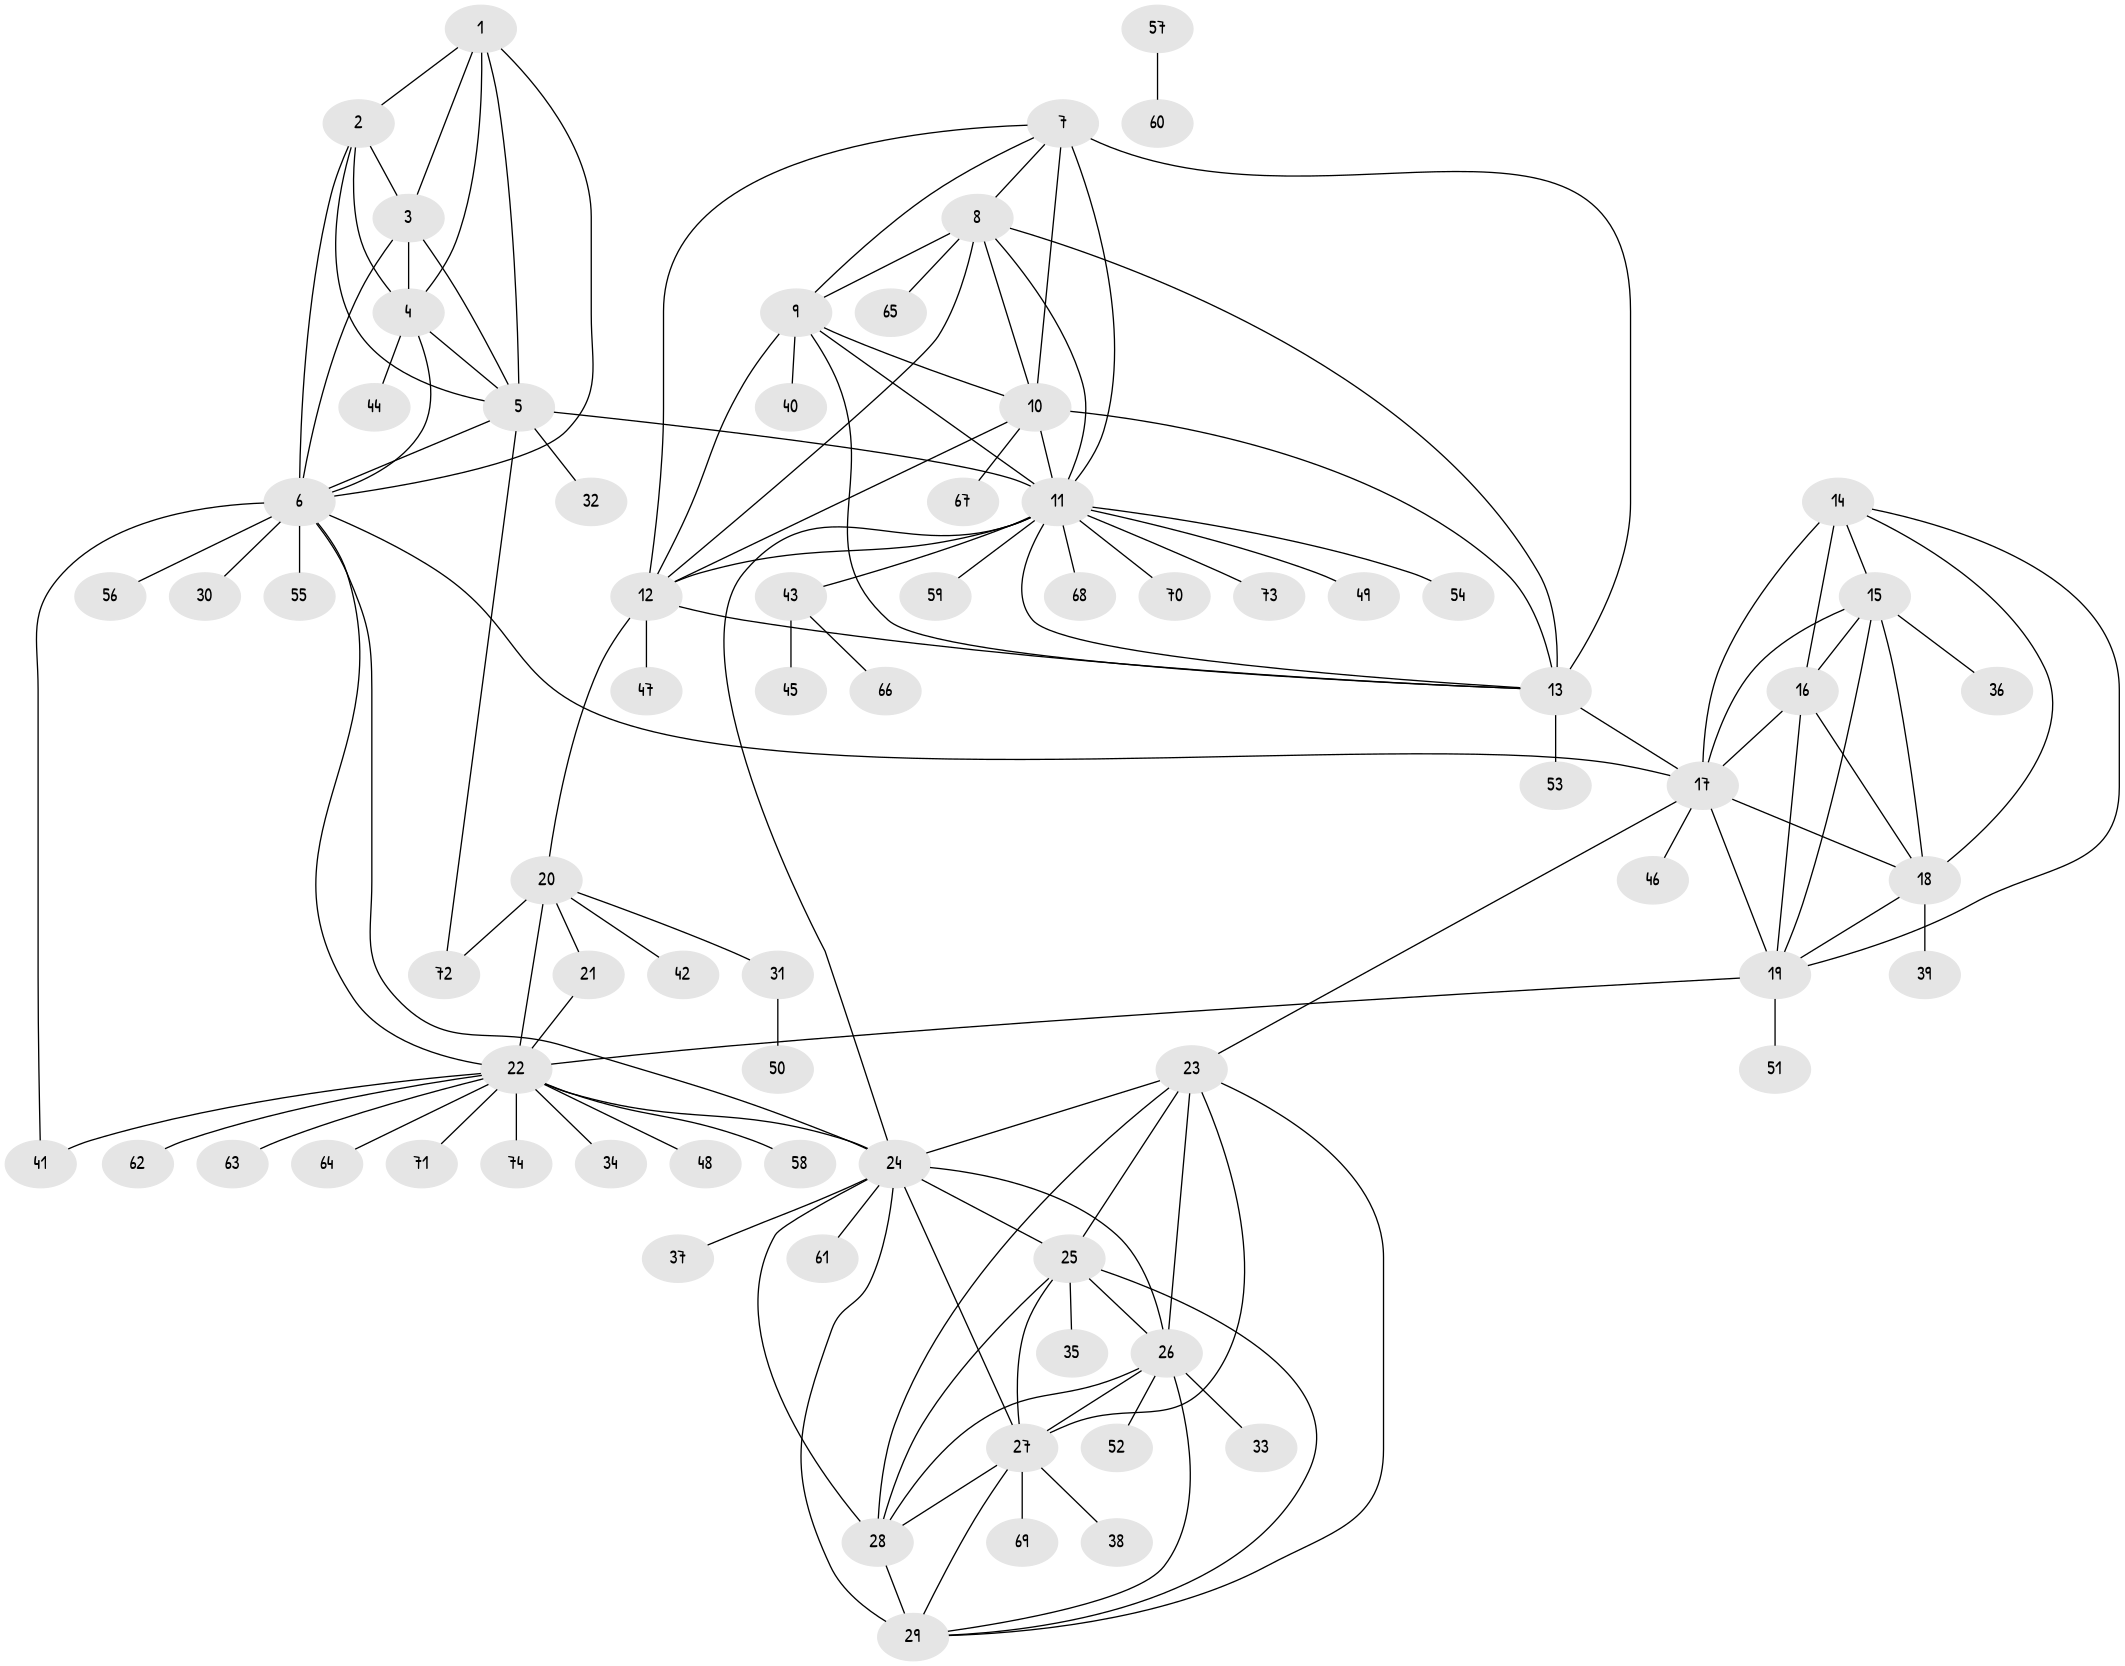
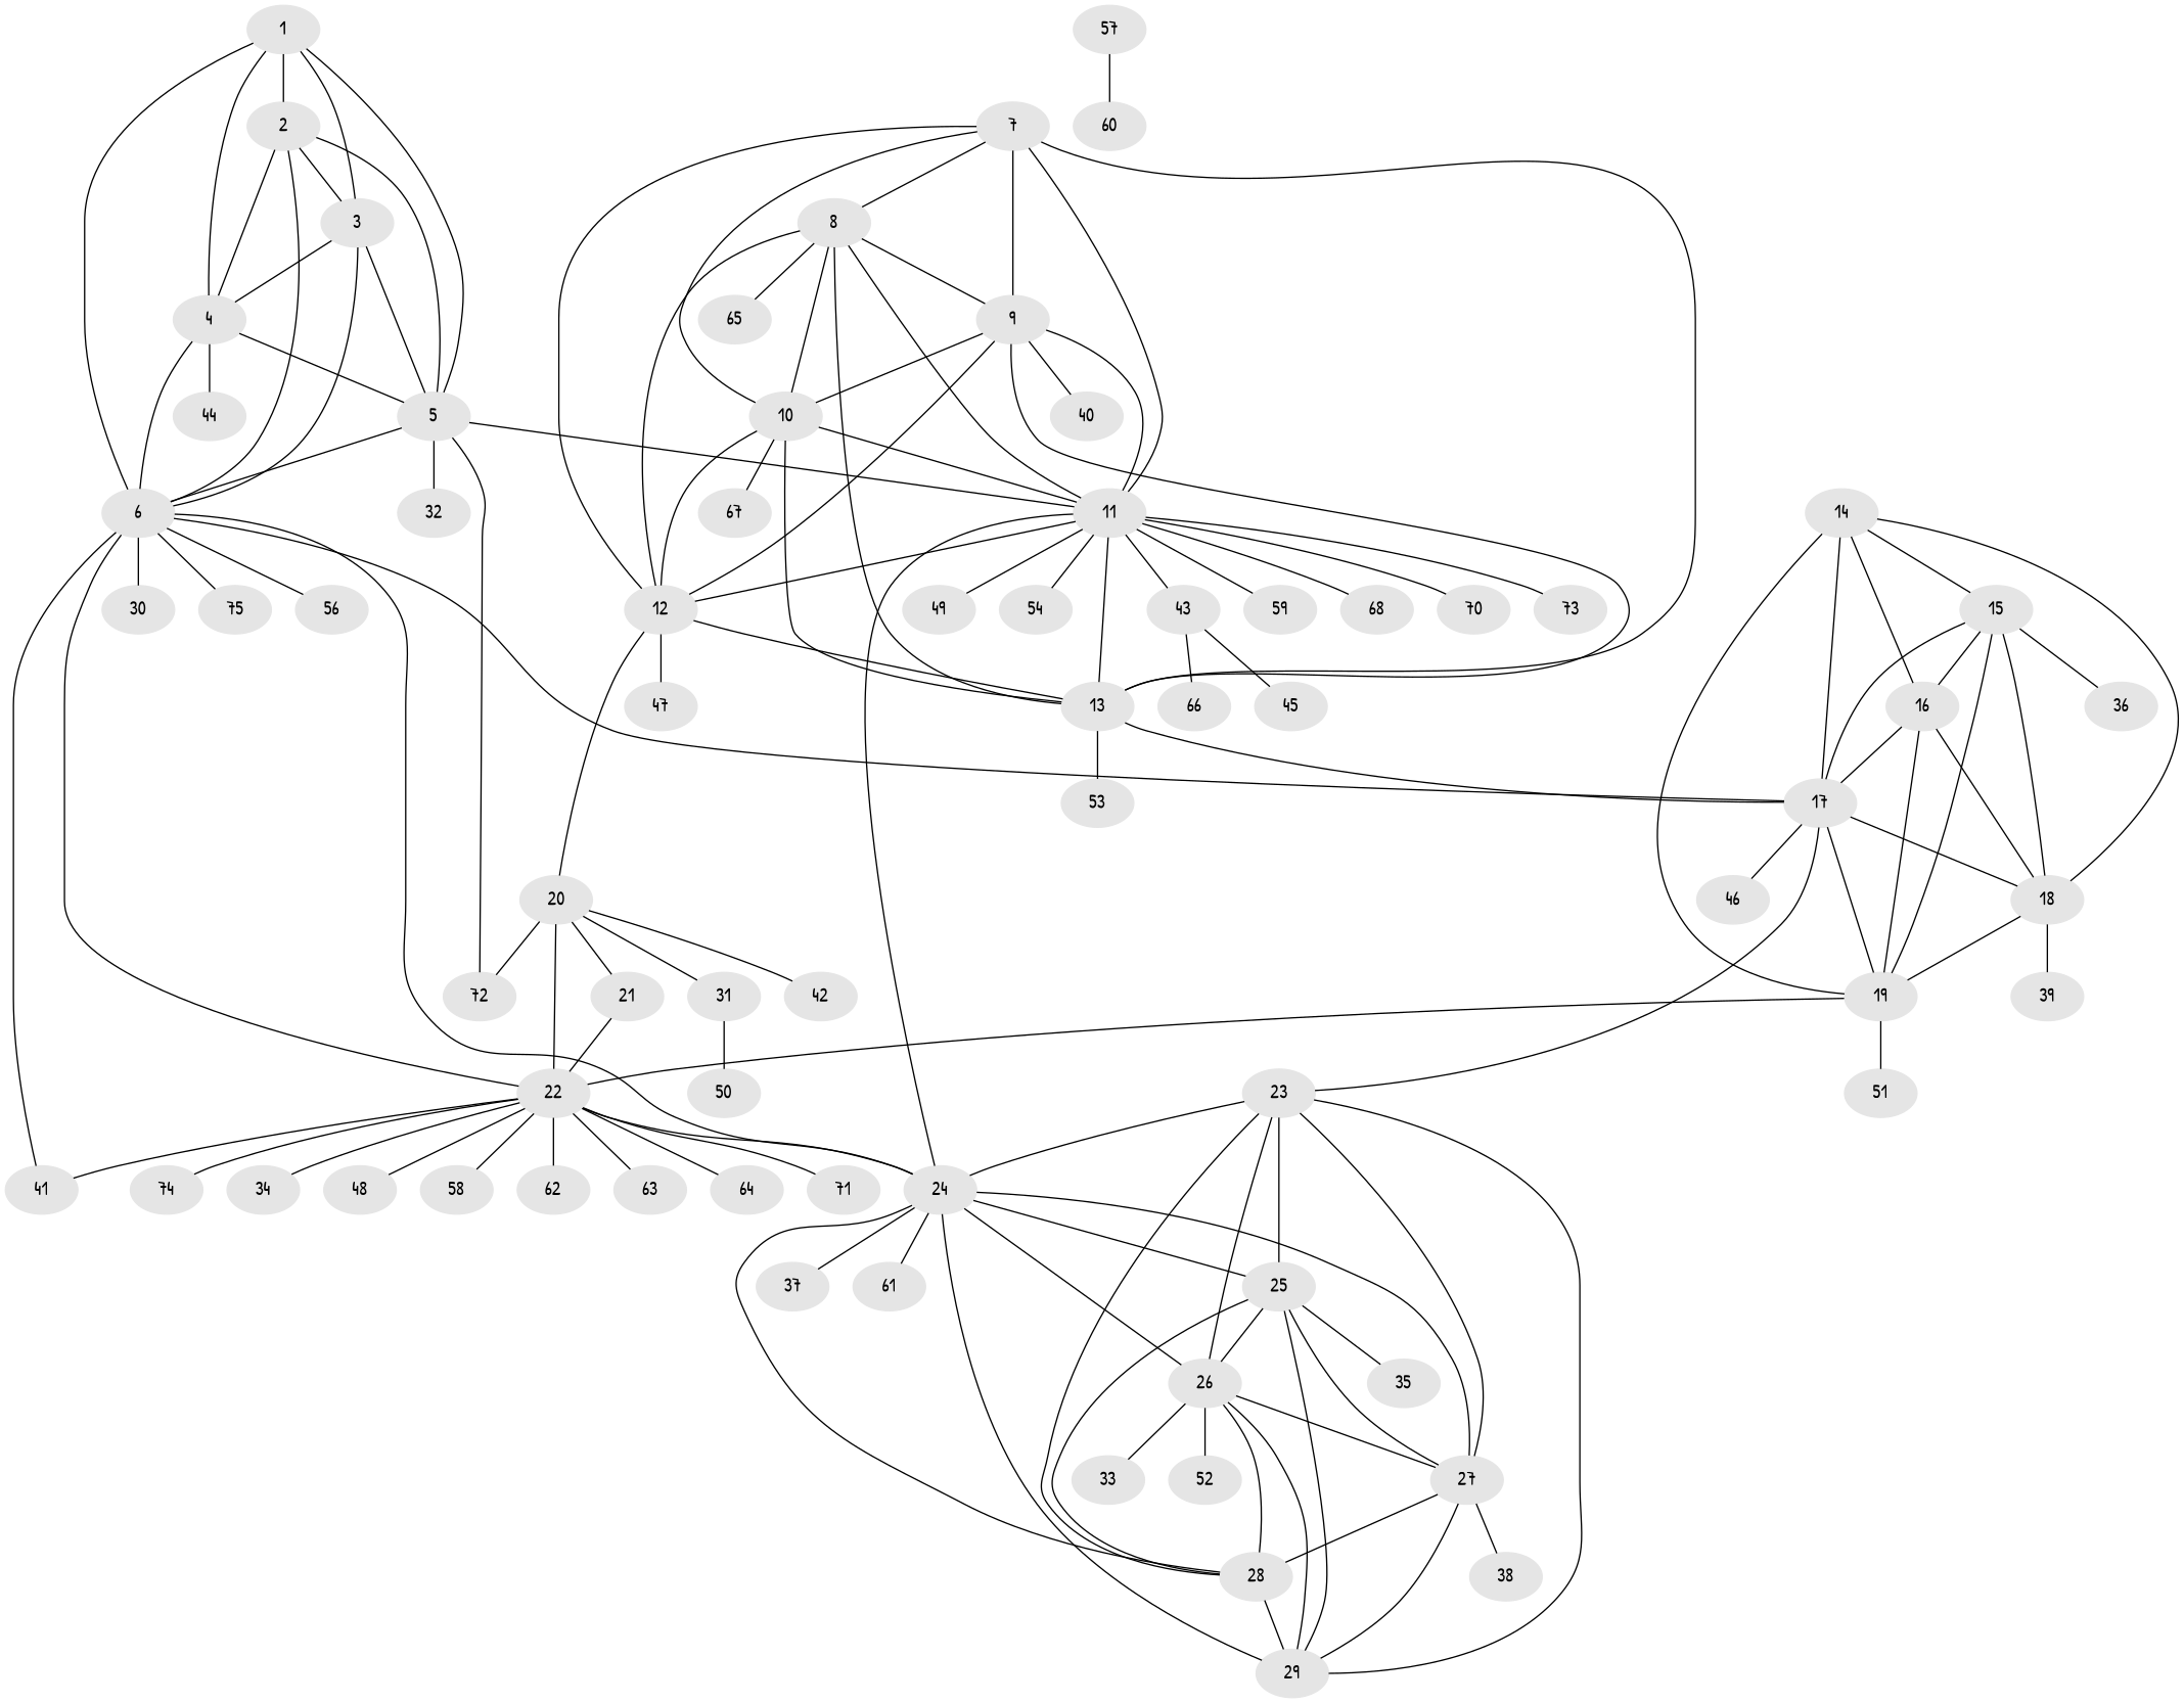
  graph {
    fontname="Patrick Hand"
    node [color=gray90 fontname="Patrick Hand" style=filled]
    edge [fontname="Patrick Hand" weight=1.0]
    1
    2
    3
    4
    5
    6
    44
    11
    32
    72
    17
    22
    24
    30
    41
-   55
+   55 [label=75]
    56
    57
    60
    12
    13
    43
    49
    54
    59
    68
    70
    73
    18
    19
    23
    46
    34
    48
    58
    62
    63
    64
    71
    74
    25
    26
    27
    28
    29
    37
    61
    7
    8
    9
    10
    65
    40
    67
    20
    47
    53
    45
    66
    21
    31
    42
    14
    15
    16
    36
    39
    51
    50
    35
    33
    52
    38
-   69
    1 -- 2 [weight=3.0]
    1 -- 3 [weight=2.0]
    1 -- 4 [weight=2.0]
    1 -- 5 [weight=2.0]
    1 -- 6 [weight=2.0]
    2 -- 3
    2 -- 4
    2 -- 5
    2 -- 6
    3 -- 4
    3 -- 5
    3 -- 6
    4 -- 5
    4 -- 6
    4 -- 44
    5 -- 6
    5 -- 11
    5 -- 32 [weight=3.0]
    5 -- 72
    6 -- 17
    6 -- 22
    6 -- 24
    6 -- 30 [weight=5.0]
    6 -- 41
    6 -- 55
    6 -- 56
    11 -- 24
    11 -- 12
    11 -- 13
    11 -- 43
    11 -- 49
    11 -- 54
    11 -- 59
    11 -- 68
    11 -- 70
    11 -- 73
    17 -- 18 [weight=2.0]
    17 -- 19 [weight=2.0]
    17 -- 23
    17 -- 46
    22 -- 24
    22 -- 41
    22 -- 34
    22 -- 48
    22 -- 58
    22 -- 62 [weight=2.0]
    22 -- 63
    22 -- 64
    22 -- 71
    22 -- 74
    24 -- 25
    24 -- 26
    24 -- 27
    24 -- 28
    24 -- 29
    24 -- 37
    24 -- 61
    57 -- 60
    12 -- 13
    12 -- 20
    12 -- 47 [weight=2.0]
    13 -- 17
    13 -- 53
    43 -- 45
    43 -- 66
    18 -- 19
    18 -- 39 [weight=5.0]
    19 -- 22
    19 -- 51 [weight=2.0]
    23 -- 24
    23 -- 25
    23 -- 26
    23 -- 27
    23 -- 28
    23 -- 29
    25 -- 26
    25 -- 27
    25 -- 28
    25 -- 29
    25 -- 35
    26 -- 27
    26 -- 28
    26 -- 29
    26 -- 33
    26 -- 52
    27 -- 28
    27 -- 29
    27 -- 38 [weight=2.0]
-   27 -- 69
    28 -- 29 [weight=3.0]
    7 -- 11
    7 -- 12
    7 -- 13 [weight=2.0]
    7 -- 8
    7 -- 9
    7 -- 10
    8 -- 11
    8 -- 12
    8 -- 13
    8 -- 9
    8 -- 10
    8 -- 65 [weight=2.0]
    9 -- 11
    9 -- 12
    9 -- 13
    9 -- 10
    9 -- 40 [weight=2.0]
    10 -- 11
    10 -- 12
    10 -- 13
    10 -- 67
    20 -- 72
    20 -- 22 [weight=5.0]
    20 -- 21
    20 -- 31
    20 -- 42 [weight=3.0]
    21 -- 22 [weight=5.0]
    31 -- 50
    14 -- 17 [weight=2.0]
    14 -- 18
    14 -- 19
    14 -- 15
    14 -- 16
    15 -- 17 [weight=2.0]
    15 -- 18
    15 -- 19
    15 -- 16
    15 -- 36 [weight=3.0]
    16 -- 17 [weight=4.0]
    16 -- 18
    16 -- 19
  }
